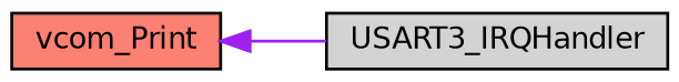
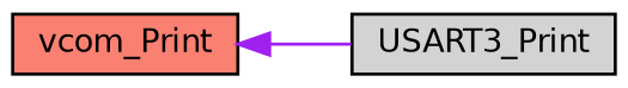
  digraph {
    rankdir=LR
    node [color=black fontname=Helvetica fontsize=10 shape=record style=filled]
    n1 [fillcolor=salmon fontcolor=black height=0.2 label=vcom_Print width=0.4]
-   n2 [fillcolor=lightgrey height=0.2 label=USART3_IRQHandler width=0.4]
+   n2 [fillcolor=lightgrey height=0.2 label=USART3_Print width=0.4]
    n1 -> n2 [color=purple dir=back fontname=Helvetica fontsize=10 labelfontname=Helvetica labelfontsize=10 style=solid]
  }
